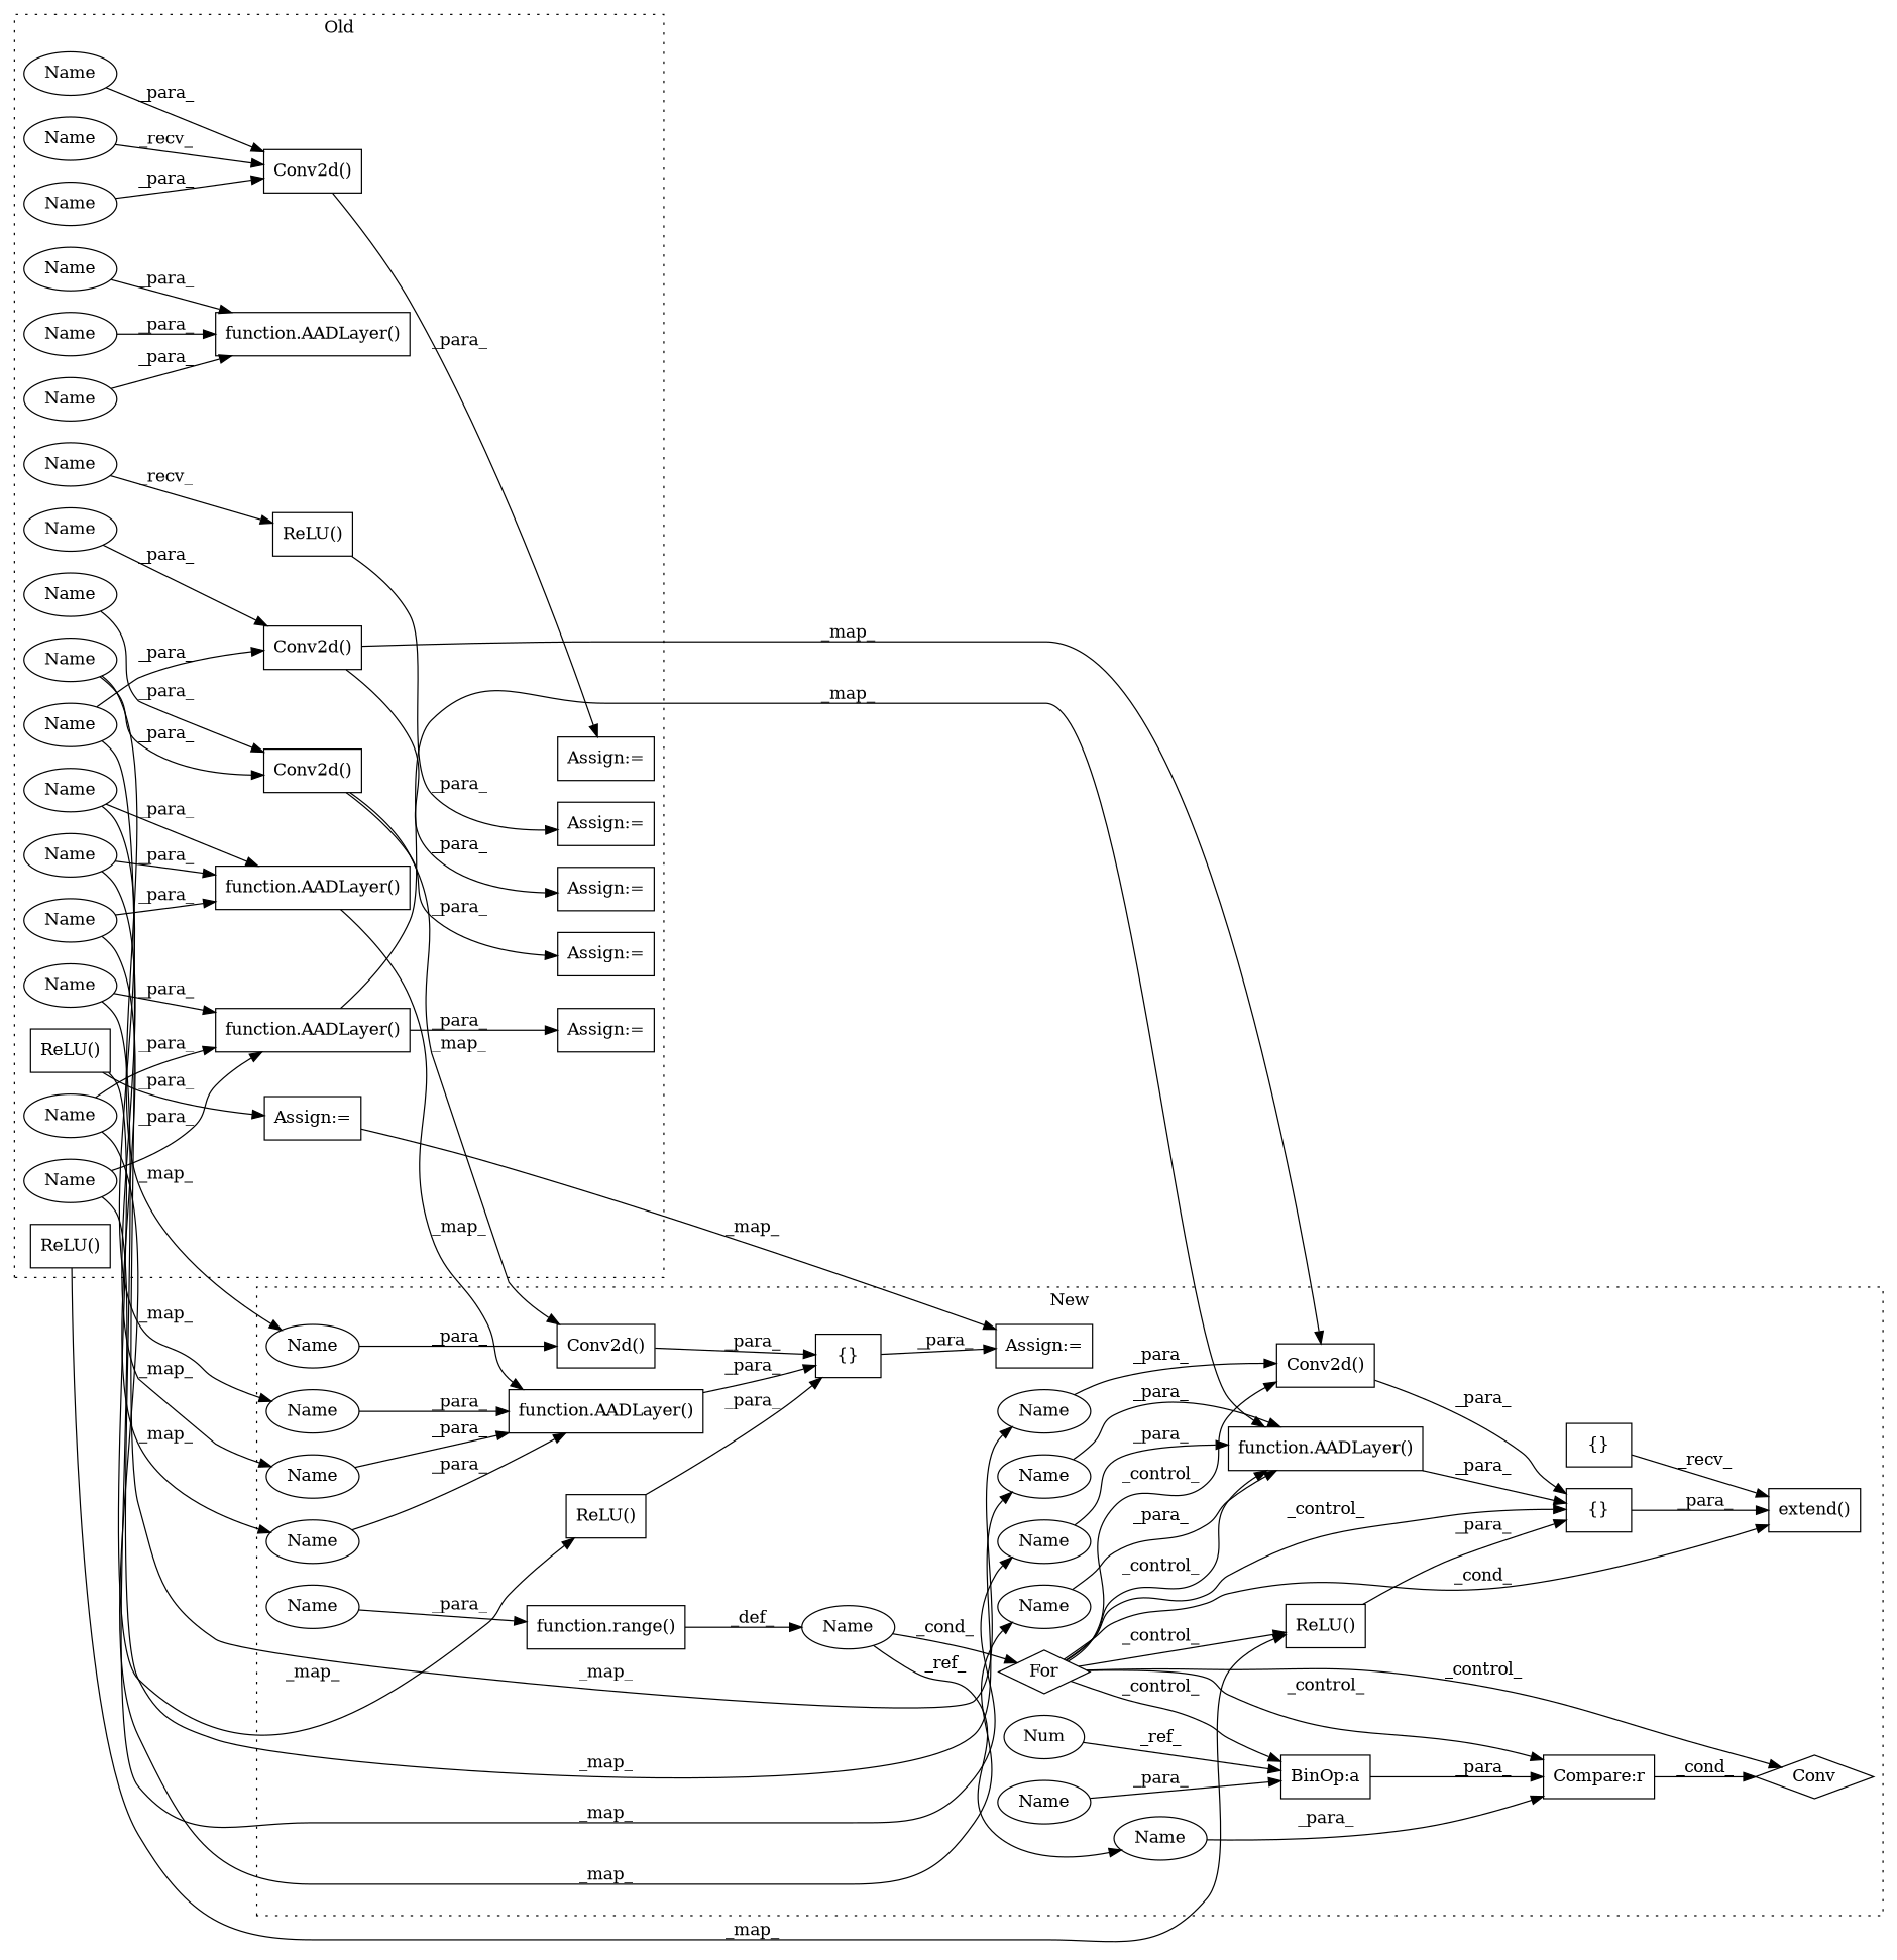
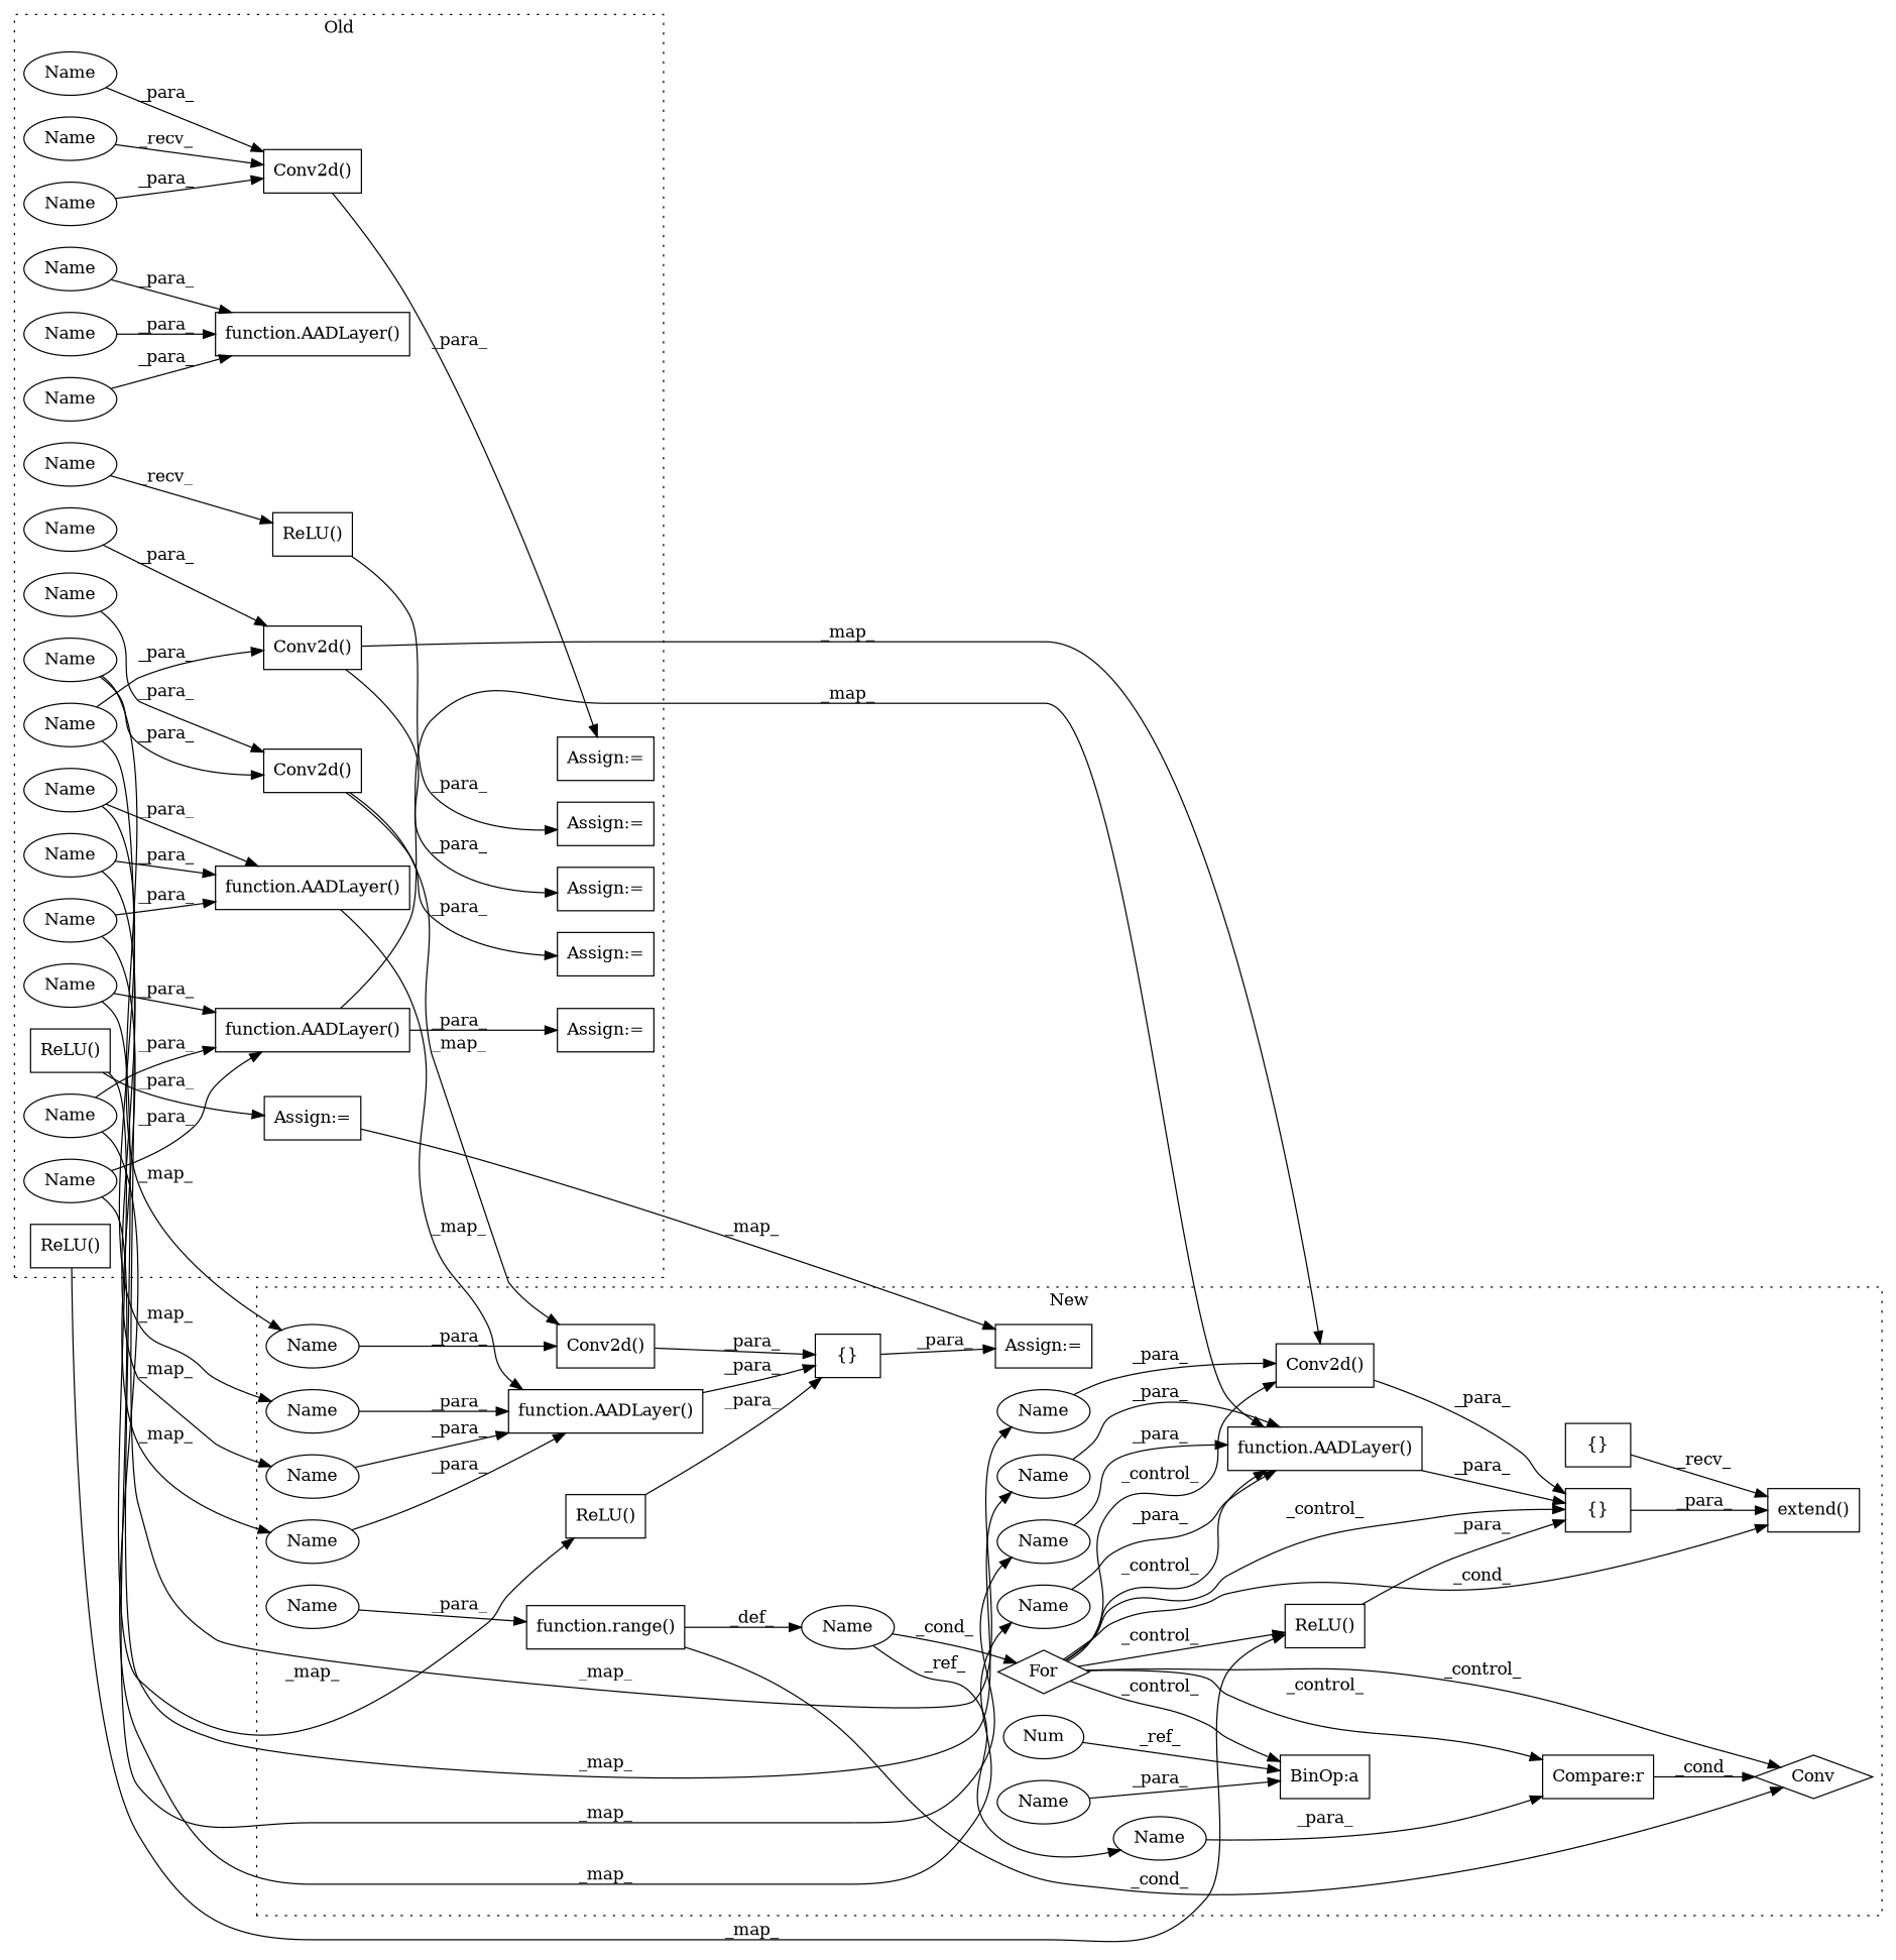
  digraph {
    rankdir=LR
    node [a=87 l=3 s=2008 shape=ellipse]
    n1 [a=75 l="9,1" label="function.AADLayer()" s="1470,1496" shape=box]
    n2 [a=75 l="10,49" label="Conv2d()" s="1700,1719" shape=box]
    n3 [a=75 l="9,1" label="function.AADLayer()" s="1651,1677" shape=box]
    n4 [a=75 l="10,49" label="Conv2d()" s="1519,1537" shape=box]
    n5 [a=75 l="9,1" label="function.AADLayer()" s="1861,1887" shape=box]
    n6 [a=75 l="10,49" label="Conv2d()" s="1914,1933" shape=box]
    n7 [a=75 l=21 label="ReLU()" s=1608 shape=box]
    n8 [a=68 label="Assign:=" s=1648 shape=box]
    n9 [a=75 l=21 label="ReLU()" s=1790 shape=box]
    n10 [a=68 label="Assign:=" s=1911 shape=box]
    n11 [a=68 label="Assign:=" s=1697 shape=box]
    n12 [a=68 label="Assign:=" s=1516 shape=box]
    n13 [a=75 l=21 label="ReLU()" shape=box]
    n14 [a=68 label="Assign:=" s=2005 shape=box]
    n15 [a=68 label="Assign:=" s=1787 shape=box]
    n16 [l=4 label=Name s=1492]
    n17 [l=4 label=Name s=1883]
    n18 [l=4 label=Name s=1673]
    n19 [label=Name s=1710]
    n20 [label=Name s=1529]
    n21 [label=Name s=1534]
    n22 [label=Name s=1660]
    n23 [label=Name s=1924]
    n24 [label=Name s=1479]
    n25 [label=Name s=1870]
    n26 [l=2 label=Name s=1519]
    n27 [l=2 label=Name]
    n28 [l=4 label=Name s=1929]
    n29 [l=4 label=Name s=1715]
    n30 [l=6 label=Name s=1484]
    n31 [l=6 label=Name s=1665]
    n32 [l=6 label=Name s=1875]
    n33 [a=59 l="1,0" label="{}" s="2037,2219" shape=box]
    n34 [a=75 l="6,1" label="function.range()" s="1934,1950" shape=box]
    n35 [a=82 l=1 label="BinOp:a" s=1993 shape=box]
    n36 [a=40 l=18 label="Compare:r" s=1978 shape=box]
    n37 [a=51 l="4,6" label=Conv s="1974,1996" shape=diamond]
    n38 [a=75 l="10,49" label="Conv2d()" s="2152,2170" shape=box]
    n39 [a=75 l="9,1" label="function.AADLayer()" s="2038,2064" shape=box]
    n40 [a=75 l="9,1" label="function.AADLayer()" s="2375,2401" shape=box]
    n41 [a=59 l="1,0" label="{}" s="2374,2555" shape=box]
    n42 [a=75 l="10,49" label="Conv2d()" s="2487,2506" shape=box]
    n43 [l=1 label=Name s=1929]
    n44 [a=107 l="4,14" label=For s="1925,1951" shape=diamond]
    n45 [a=75 l="18,1" label="extend()" s="2019,2251" shape=box]
    n46 [a=59 l="2,1" label="{}" s="1914,1914" shape=box]
    n47 [a=76 l=1 label=Num s=1994]
    n48 [a=75 l=21 label="ReLU()" s=2098 shape=box]
    n49 [a=75 l=21 label="ReLU()" s=2434 shape=box]
    n50 [a=68 label="Assign:=" s=2371 shape=box]
    n51 [l=10 label=Name s=1940]
    n52 [l=10 label=Name s=1983]
    n53 [l=6 label=Name s=2389]
    n54 [l=6 label=Name s=2052]
    n55 [l=4 label=Name s=2060]
    n56 [l=4 label=Name s=2397]
    n57 [label=Name s=2497]
    n58 [label=Name s=2047]
    n59 [label=Name s=2162]
    n60 [label=Name s=2384]
    n61 [l=1 label=Name s=1978]
    subgraph cluster_1 {
      label=Old
      style=dotted
      n1
      n2
      n3
      n4
      n5
      n6
      n7
      n8
      n9
      n10
      n11
      n12
      n13
      n14
      n15
      n16
      n17
      n18
      n19
      n20
      n21
      n22
      n23
      n24
      n25
      n26
      n27
      n28
      n29
      n30
      n31
      n32
    }
    subgraph cluster_2 {
      label=New
      style=dotted
      n33
      n34
      n35
      n36
      n37
      n38
      n39
      n40
      n41
      n42
      n43
      n44
      n45
      n46
      n47
      n48
      n49
      n50
      n51
      n52
      n53
      n54
      n55
      n56
      n57
      n58
      n59
      n60
      n61
    }
    n2 -> n11 [label=_para_]
    n2 -> n38 [label=_map_]
    n3 -> n8 [label=_para_]
    n3 -> n39 [label=_map_]
    n4 -> n12 [label=_para_]
    n5 -> n40 [label=_map_]
    n6 -> n10 [label=_para_]
    n6 -> n42 [label=_map_]
    n7 -> n48 [label=_map_]
    n9 -> n15 [label=_para_]
    n9 -> n49 [label=_map_]
    n13 -> n14 [label=_para_]
    n15 -> n50 [label=_map_]
    n16 -> n1 [label=_para_]
    n17 -> n5 [label=_para_]
    n17 -> n56 [label=_map_]
    n18 -> n3 [label=_para_]
    n18 -> n55 [label=_map_]
    n19 -> n2 [label=_para_]
    n19 -> n59 [label=_map_]
    n20 -> n4 [label=_para_]
    n21 -> n4 [label=_para_]
    n22 -> n3 [label=_para_]
    n22 -> n58 [label=_map_]
    n23 -> n6 [label=_para_]
    n23 -> n57 [label=_map_]
    n24 -> n1 [label=_para_]
    n25 -> n5 [label=_para_]
    n25 -> n60 [label=_map_]
    n26 -> n4 [label=_recv_]
    n27 -> n13 [label=_recv_]
    n28 -> n6 [label=_para_]
    n29 -> n2 [label=_para_]
    n30 -> n1 [label=_para_]
    n31 -> n3 [label=_para_]
    n31 -> n54 [label=_map_]
    n32 -> n5 [label=_para_]
    n32 -> n53 [label=_map_]
    n33 -> n45 [label=_para_]
+   n34 -> n37 [label=_cond_]
    n34 -> n43 [label=_def_]
-   n35 -> n36 [label=_para_]
    n36 -> n37 [label=_cond_]
    n38 -> n33 [label=_para_]
    n39 -> n33 [label=_para_]
    n40 -> n41 [label=_para_]
    n41 -> n50 [label=_para_]
    n42 -> n41 [label=_para_]
    n43 -> n44 [label=_cond_]
    n43 -> n61 [label=_ref_]
    n44 -> n33 [label=_control_]
    n44 -> n35 [label=_control_]
    n44 -> n36 [label=_control_]
    n44 -> n37 [label=_control_]
    n44 -> n38 [label=_control_]
    n44 -> n39 [label=_control_]
    n44 -> n45 [label=_cond_]
    n44 -> n48 [label=_control_]
    n46 -> n45 [label=_recv_]
    n47 -> n35 [label=_ref_]
    n48 -> n33 [label=_para_]
    n49 -> n41 [label=_para_]
    n51 -> n34 [label=_para_]
    n52 -> n35 [label=_para_]
    n53 -> n40 [label=_para_]
    n54 -> n39 [label=_para_]
    n55 -> n39 [label=_para_]
    n56 -> n40 [label=_para_]
    n57 -> n42 [label=_para_]
    n58 -> n39 [label=_para_]
    n59 -> n38 [label=_para_]
    n60 -> n40 [label=_para_]
    n61 -> n36 [label=_para_]
  }
